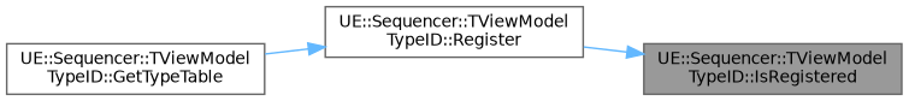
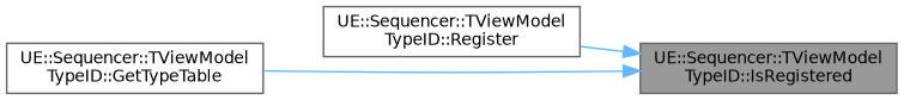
  digraph {
    rankdir=RL
    node [color=grey40 fillcolor=white fontname=Helvetica fontsize=10 shape=box style=filled]
    edge [color=steelblue1 dir=back fontname=Helvetica fontsize=10 labelfontname=Helvetica labelfontsize=10 style=solid]
    n1 [color=gray40 fillcolor=grey60 fontcolor=black height=0.2 label="UE::Sequencer::TViewModel\lTypeID::IsRegistered" width=0.4]
    n2 [height=0.2 label="UE::Sequencer::TViewModel\lTypeID::Register" width=0.4]
    n3 [height=0.2 label="UE::Sequencer::TViewModel\lTypeID::GetTypeTable" width=0.4]
    n1 -> n2
-   n2 -> n3
+   n1 -> n3
  }
